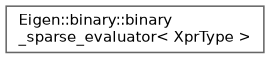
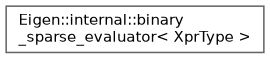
  digraph {
    rankdir=LR
-   n1 [color=grey40 fillcolor=white fontname=Helvetica fontsize=10 height=0.2 label="Eigen::binary::binary\l_sparse_evaluator\< XprType \>" shape=box style=filled width=0.4]
+   n1 [color=grey40 fillcolor=white fontname=Helvetica fontsize=10 height=0.2 label="Eigen::internal::binary\l_sparse_evaluator\< XprType \>" shape=box style=filled width=0.4]
  }
